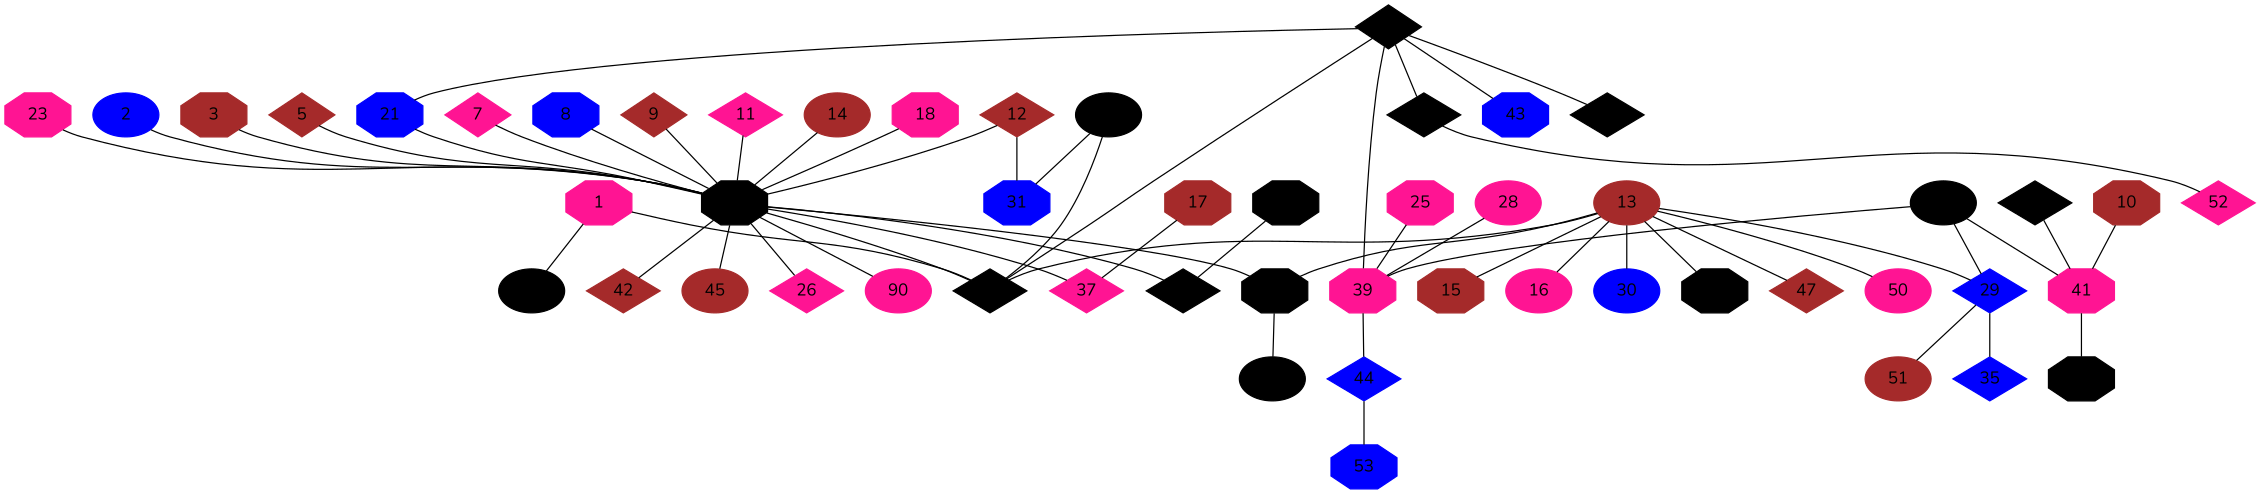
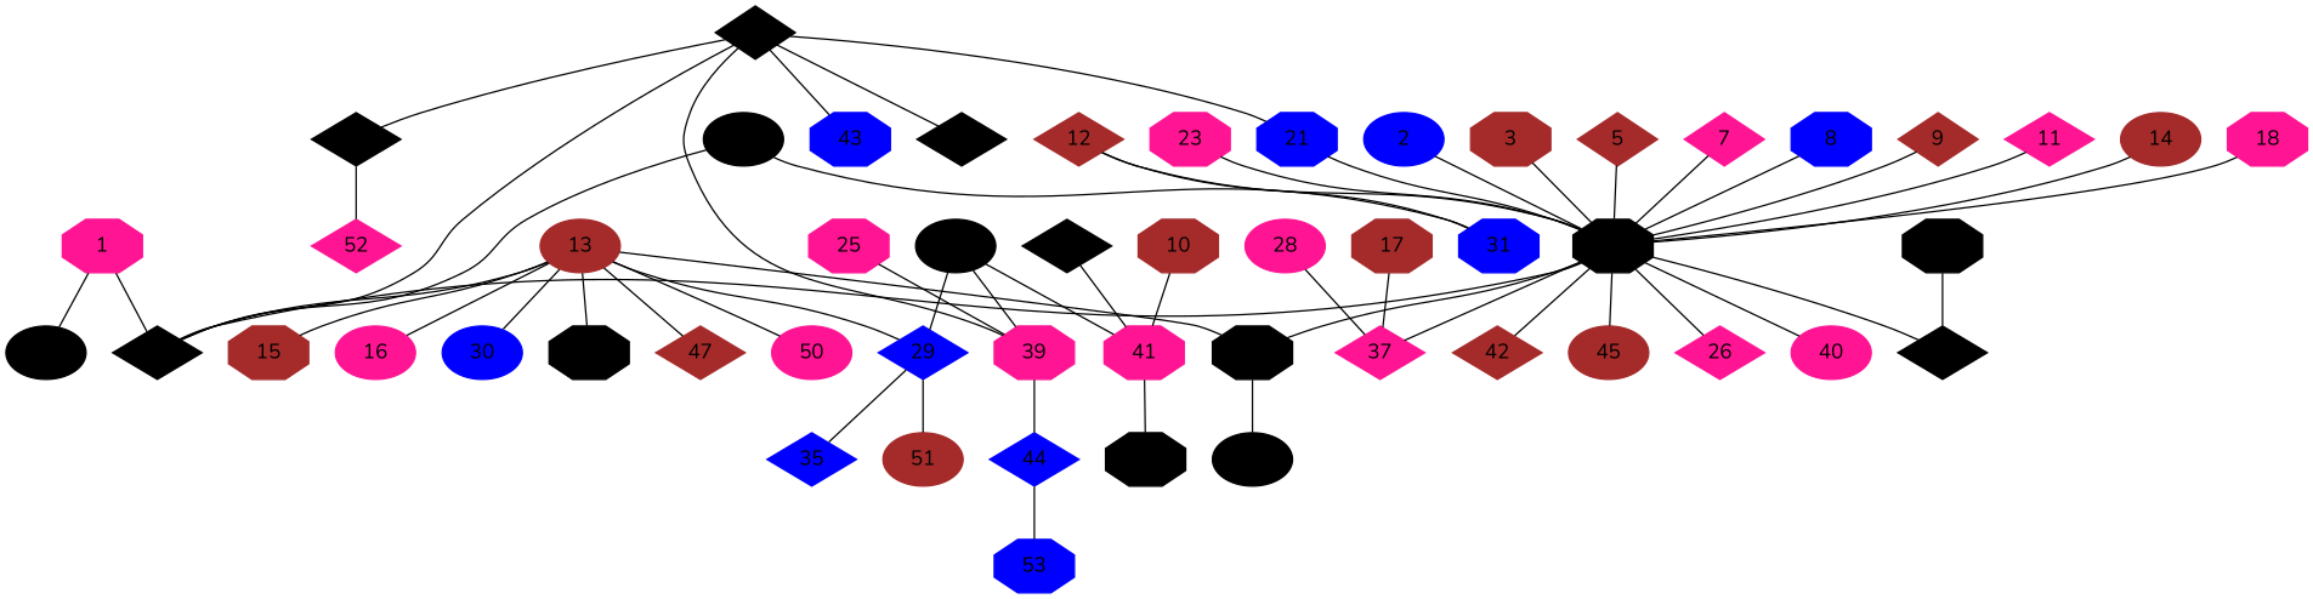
  graph {
    fontname=Nunito
    node [color=black fontname=Nunito shape=octagon style=filled]
    edge [fontname=Nunito weight=1.0]
    22 [shape=ellipse]
    1 [color=deeppink]
    32 [shape=diamond]
    2 [color=blue shape=ellipse]
    24
    27
    37 [color=deeppink shape=diamond]
    26 [color=deeppink shape=diamond]
    36 [shape=diamond]
-   40 [color=deeppink shape=ellipse label=90]
+   40 [color=deeppink shape=ellipse]
    42 [color=brown shape=diamond]
    45 [color=brown shape=ellipse]
    3 [color=brown]
    4 [shape=ellipse]
    29 [color=blue shape=diamond]
    39 [color=deeppink]
    41 [color=deeppink]
    35 [color=blue shape=diamond]
    51 [color=brown shape=ellipse]
    44 [color=blue shape=diamond]
    48
    5 [color=brown shape=diamond]
    6 [shape=diamond]
    19 [shape=diamond]
    21 [color=blue]
    43 [color=blue]
    49 [shape=diamond]
    52 [color=deeppink shape=diamond]
    7 [color=deeppink shape=diamond]
    8 [color=blue]
    9 [color=brown shape=diamond]
    10 [color=brown]
    11 [color=deeppink shape=diamond]
    12 [color=brown shape=diamond]
    31 [color=blue]
    13 [color=brown shape=ellipse]
    15 [color=brown]
    16 [color=deeppink shape=ellipse]
    30 [color=blue shape=ellipse]
    33
    47 [color=brown shape=diamond]
    50 [color=deeppink shape=ellipse]
    46 [shape=ellipse]
    14 [color=brown shape=ellipse]
    17 [color=brown]
    18 [color=deeppink]
    20 [shape=ellipse]
    23 [color=deeppink]
    25 [color=deeppink]
    28 [color=deeppink shape=ellipse]
    34
    38 [shape=diamond]
    53 [color=blue]
    1 -- 22
    1 -- 32
    2 -- 24
    24 -- 32
    24 -- 27
    24 -- 37
    24 -- 26
    24 -- 36
    24 -- 40
    24 -- 42
    24 -- 45
    27 -- 46
    3 -- 24
    4 -- 29
    4 -- 39
    4 -- 41
    29 -- 35
    29 -- 51
    39 -- 44
    41 -- 48
    44 -- 53
    5 -- 24
    6 -- 32
    6 -- 39
    6 -- 19
    6 -- 21
    6 -- 43
    6 -- 49
    19 -- 52
    21 -- 24
    7 -- 24
    8 -- 24
    9 -- 24
    10 -- 41
    11 -- 24
    12 -- 24
    12 -- 31
    13 -- 32
    13 -- 27
    13 -- 29
    13 -- 15
    13 -- 16
    13 -- 30
    13 -- 33
    13 -- 47
    13 -- 50
    14 -- 24
    17 -- 37
    18 -- 24
    20 -- 32
    20 -- 31
    23 -- 24
    25 -- 39
-   28 -- 39
+   28 -- 37
    34 -- 36
    38 -- 41
  }
